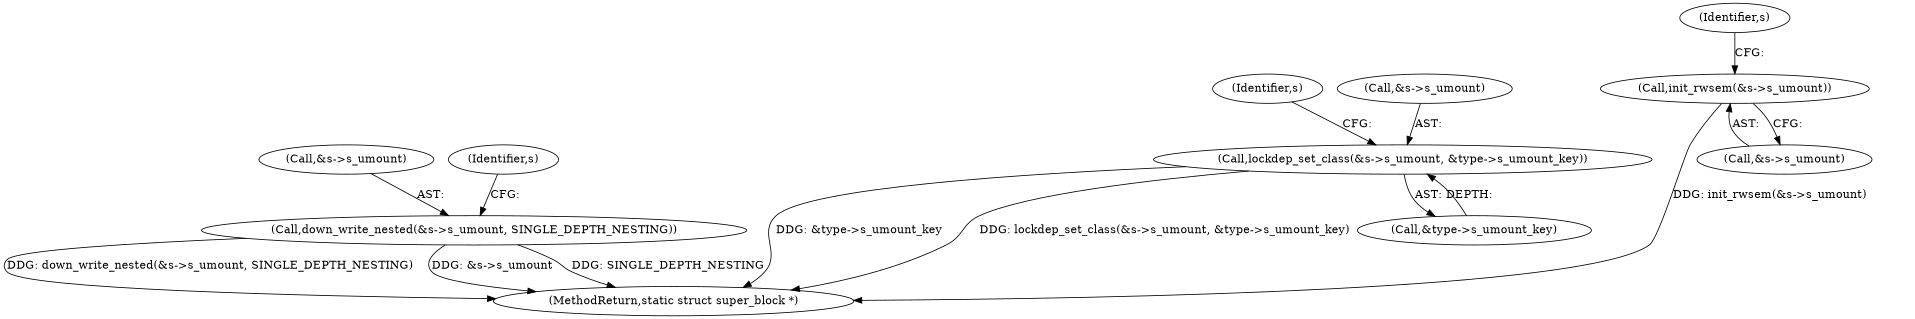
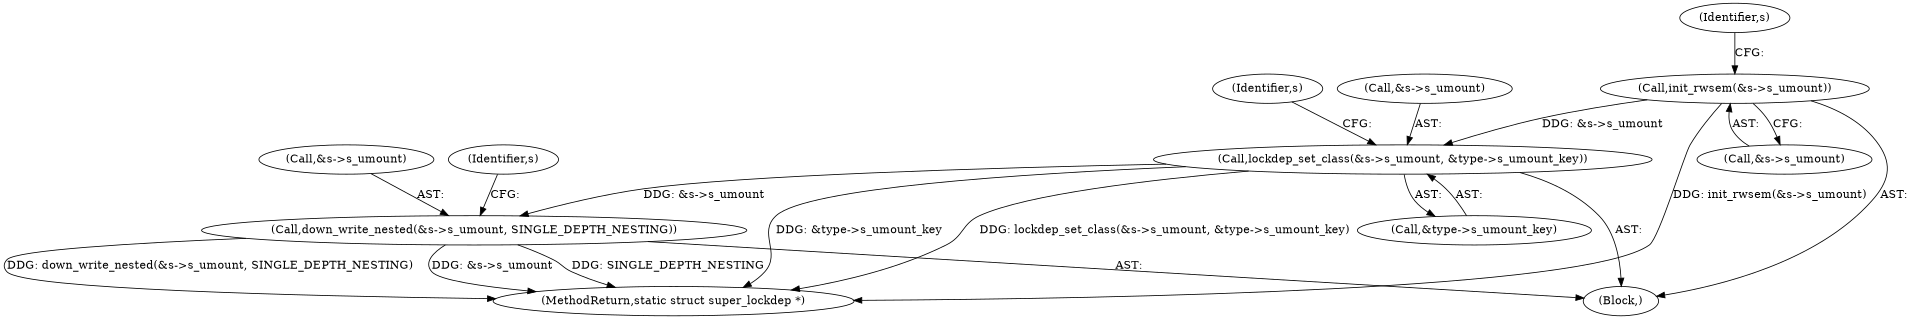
  digraph {
    n1 [label="(Call,down_write_nested(&s->s_umount, SINGLE_DEPTH_NESTING))"]
-   n2 [label="(MethodReturn,static struct super_block *)"]
+   n2 [label="(MethodReturn,static struct super_lockdep *)"]
+   n3 [label="(Block,)"]
    n4 [label="(Call,lockdep_set_class(&s->s_umount, &type->s_umount_key))"]
    n5 [label="(Call,&type->s_umount_key)"]
    n6 [label="(Call,init_rwsem(&s->s_umount))"]
    n7 [label="(Call,&s->s_umount)"]
    n8 [label="(Identifier,s)"]
    n9 [label="(Call,&s->s_umount)"]
    n10 [label="(Call,&s->s_umount)"]
    n11 [label="(Identifier,s)"]
    n12 [label="(Identifier,s)"]
    n1 -> n2 [label="DDG: down_write_nested(&s->s_umount, SINGLE_DEPTH_NESTING)"]
    n1 -> n2 [label="DDG: &s->s_umount"]
    n1 -> n2 [label="DDG: SINGLE_DEPTH_NESTING"]
+   n1 -> n3 [label="AST: "]
+   n4 -> n1 [label="DDG: &s->s_umount"]
    n4 -> n2 [label="DDG: lockdep_set_class(&s->s_umount, &type->s_umount_key)"]
    n4 -> n2 [label="DDG: &type->s_umount_key"]
+   n4 -> n3 [label="AST: "]
    n4 -> n5 [label="AST: "]
-   n5 -> n4 [label="DEPTH: "]
+   n5 -> n4 [label="AST: "]
    n6 -> n2 [label="DDG: init_rwsem(&s->s_umount)"]
+   n6 -> n3 [label="AST: "]
+   n6 -> n4 [label="DDG: &s->s_umount"]
    n6 -> n7 [label="CFG: "]
    n7 -> n6 [label="AST: "]
    n8 -> n1 [label="CFG: "]
    n9 -> n4 [label="AST: "]
    n10 -> n1 [label="AST: "]
    n11 -> n4 [label="CFG: "]
    n12 -> n6 [label="CFG: "]
  }
